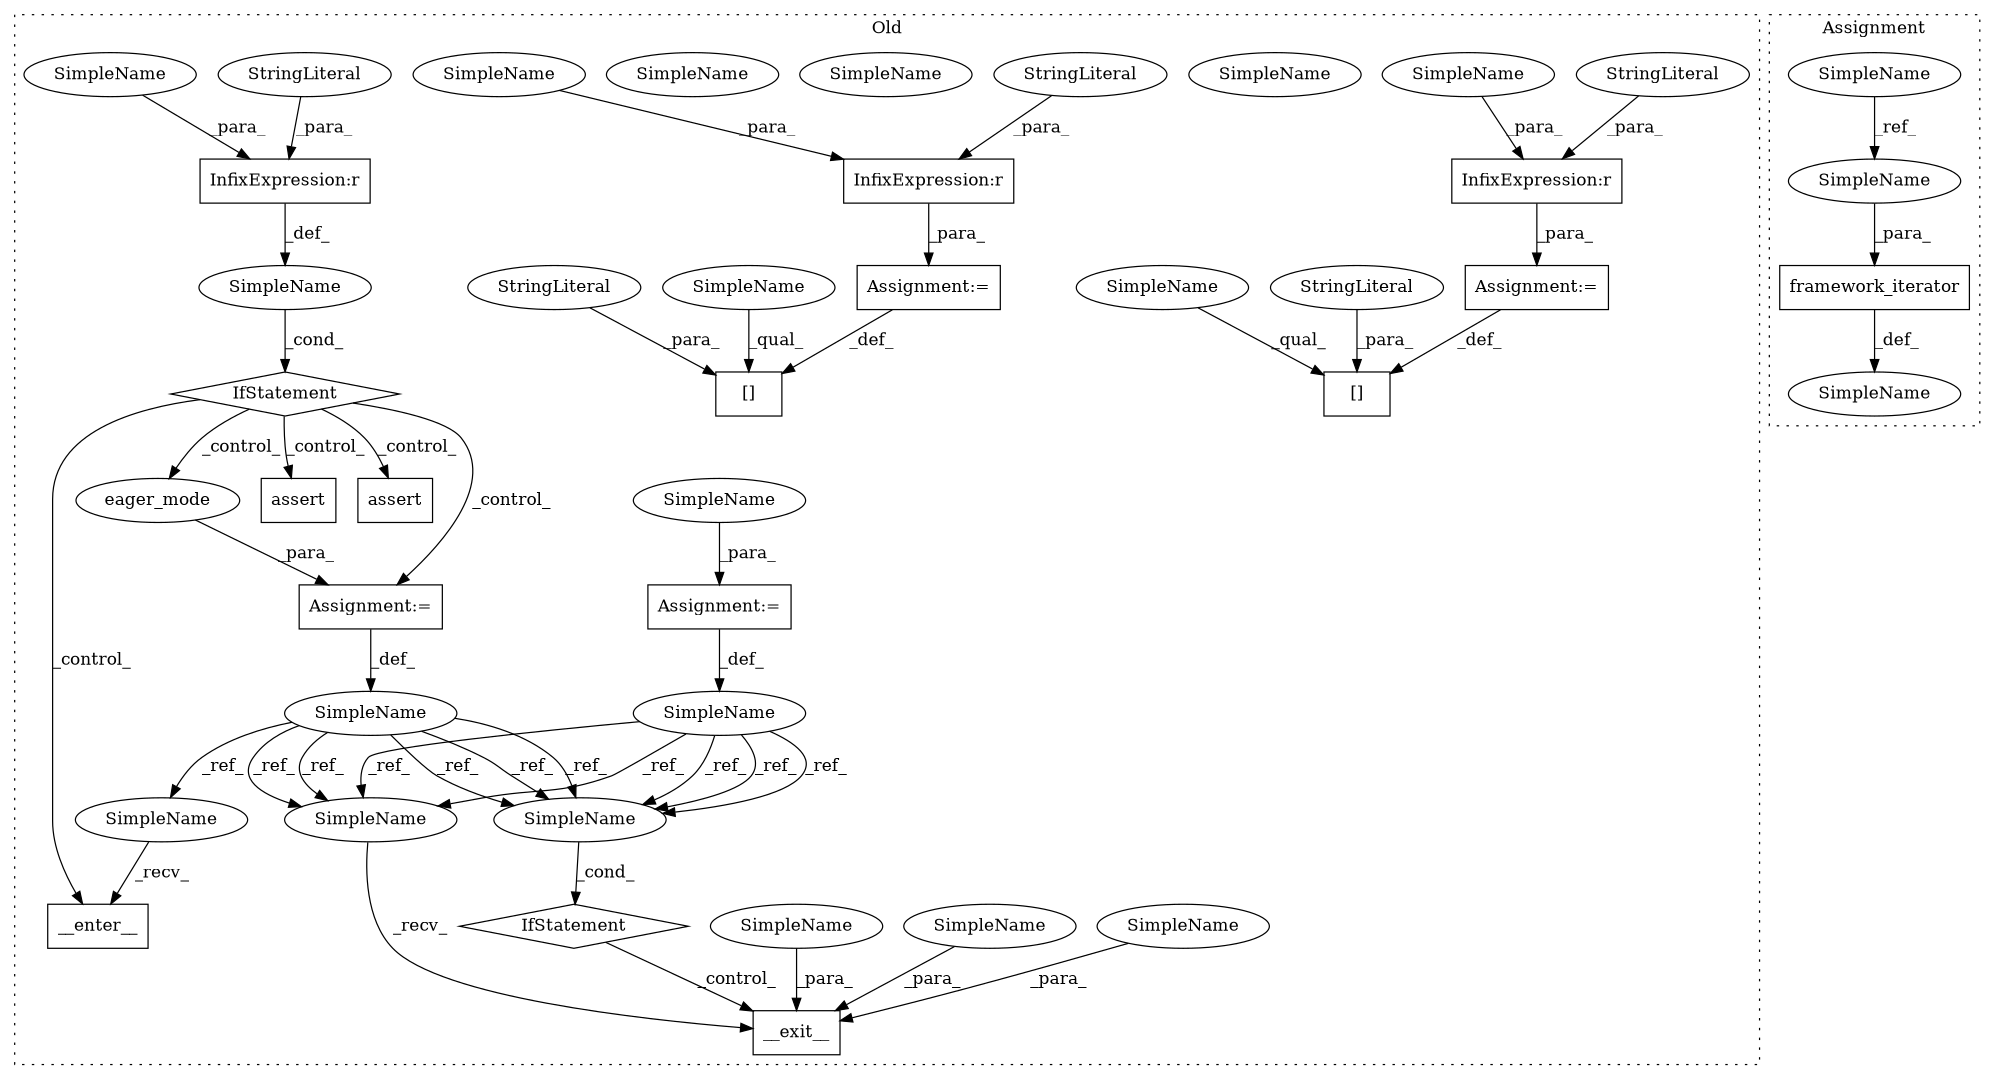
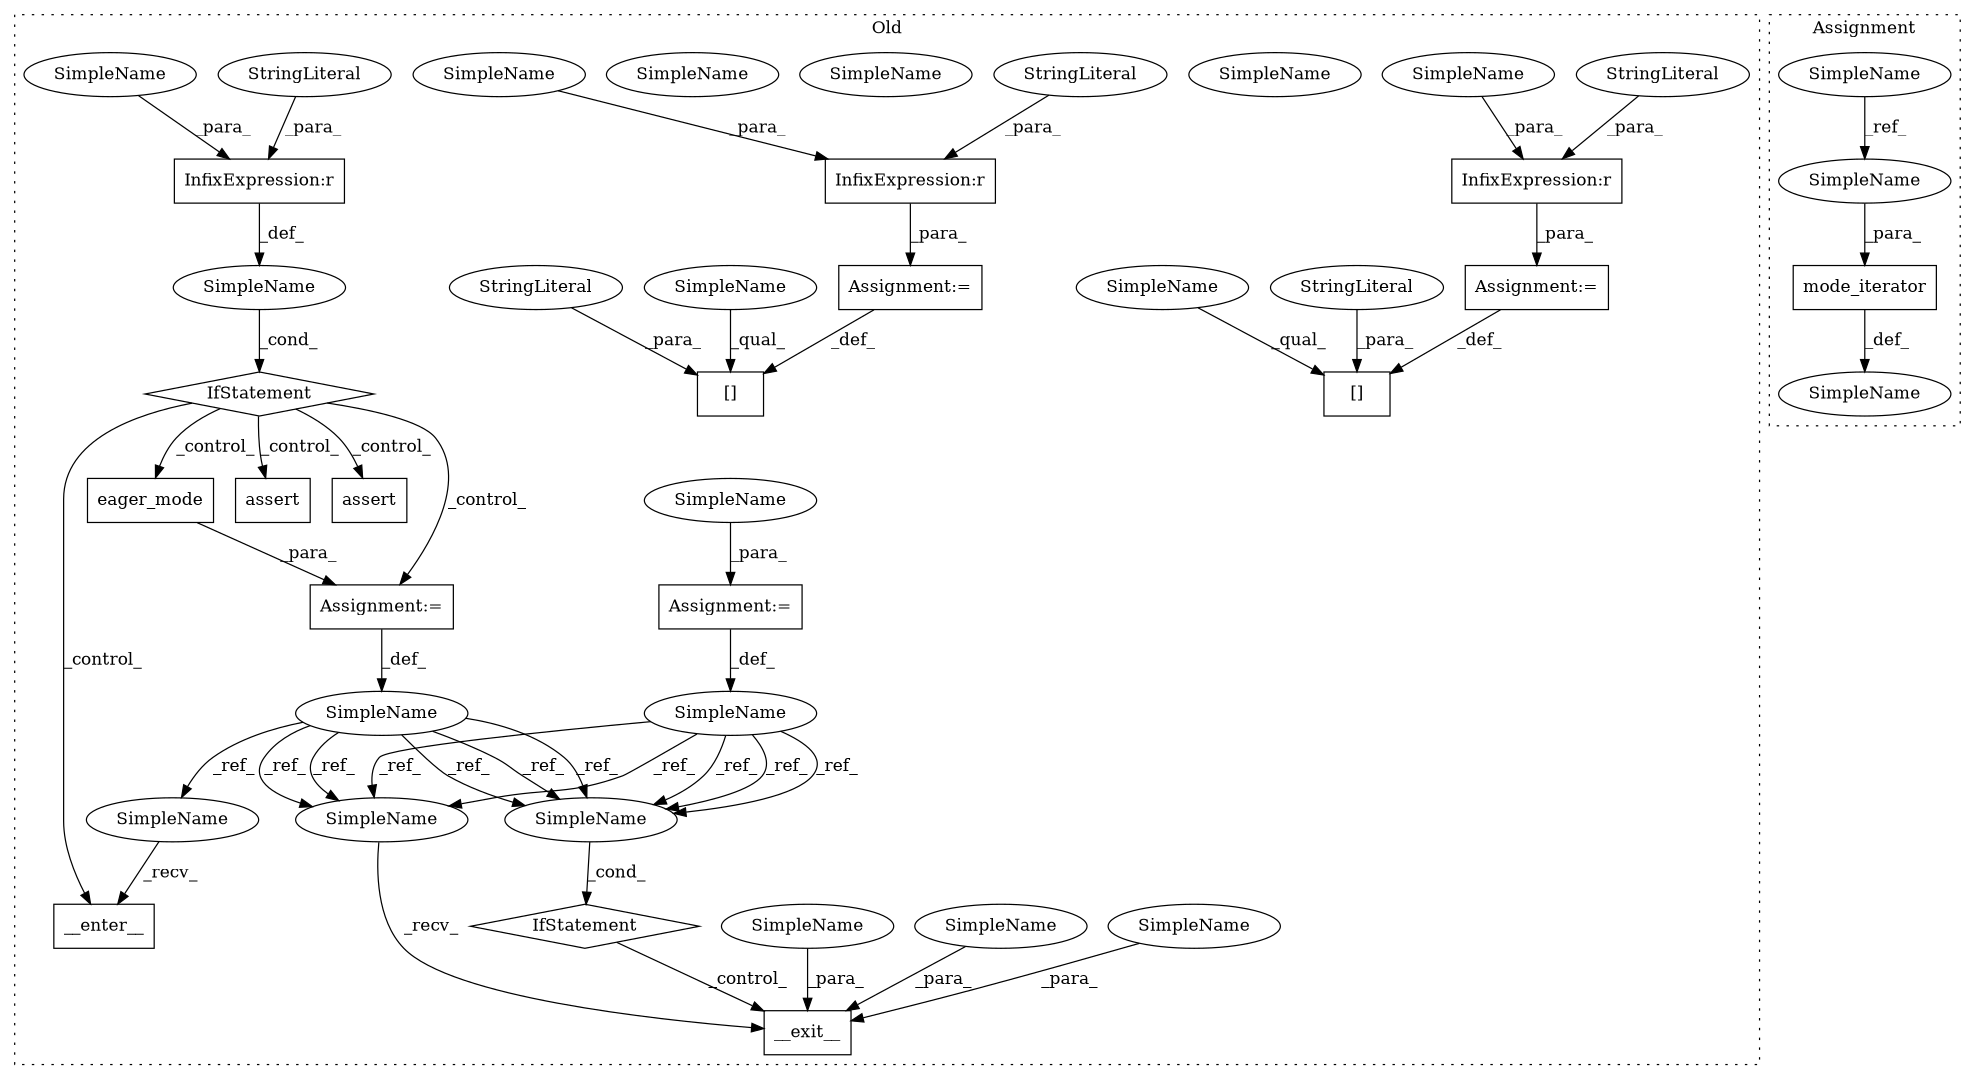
  digraph {
    node [a=42 l=14 s=6461 shape=ellipse]
    n1 [a=2 l="7,1" label="[]" s="4826,4840" shape=box]
    n2 [a=45 l=7 label=StringLiteral s=4833]
    n3 [a=7 l=1 label="Assignment:=" s=4841 shape=box]
    n4 [a=2 l="7,1" label="[]" s="4781,4801" shape=box]
    n5 [a=45 l=13 label=StringLiteral s=4788]
    n6 [a=27 l=4 label="InfixExpression:r" s=4845 shape=box]
    n7 [a=27 l=4 label="InfixExpression:r" s=4806 shape=box]
    n8 [a=45 l=7 label=StringLiteral s=4810]
    n9 [a=45 l=7 label=StringLiteral s=4849]
    n10 [a=7 l=1 label="Assignment:=" s=4802 shape=box]
    n11 [a=27 l=4 label="InfixExpression:r" s=4987 shape=box]
-   n12 [a=32 l=12 label=eager_mode s=5025]
+   n12 [a=32 l=12 label=eager_mode s=5025 shape=box]
    n13 [a=32 l=11 label=__enter__ s=5062 shape=box]
    n14 [a=6 l=7 label=assert s=5083 shape=box]
    n15 [label=SimpleName s=5010]
    n16 [a=25 l="4,2" label=IfStatement s="6457,6475" shape=diamond]
    n17 [a=6 l=7 label=assert s=5160 shape=box]
    n18 [label=SimpleName s=4954]
    n19 [a=32 l="9,1" label=__exit__ s="6502,6525" shape=box]
    n20 [a=25 l="4,2" label=IfStatement s="4981,4998" shape=diamond]
    n21 [a=7 l=1 label="Assignment:=" s=4968 shape=box]
    n22 [label=SimpleName]
    n23 [label=SimpleName l="" s=""]
    n24 [a=7 l=1 label="Assignment:=" s=5024 shape=box]
    n25 [a=45 l=7 label=StringLiteral s=4991]
    n26 [l=4 label=SimpleName s=6516]
    n27 [l=4 label=SimpleName s=4969]
    n28 [l=4 label=SimpleName s=6521]
    n29 [l=4 label=SimpleName s=6511]
    n30 [label=SimpleName s=6487]
    n31 [label=SimpleName]
    n32 [label=SimpleName s=5047]
    n33 [l=6 label=SimpleName s=4826]
    n34 [l=6 label=SimpleName s=4781]
    n35 [l=2 label=SimpleName s=4985]
    n36 [l=2 label=SimpleName s=4804]
    n37 [l=2 label=SimpleName s=4843]
    n38 [label=SimpleName s=6487]
    n39 [label=SimpleName]
-   n40 [a=32 l="19,1" label=framework_iterator s="4669,4721" shape=box]
+   n40 [a=32 l="19,1" label=mode_iterator s="4669,4721" shape=box]
    n41 [l=6 label=SimpleName s=4238]
    n42 [l=2 label=SimpleName s=4664]
    n43 [l=6 label=SimpleName s=4688]
    subgraph cluster_1 {
      label=Old
      style=dotted
      n1
      n2
      n3
      n4
      n5
      n6
      n7
      n8
      n9
      n10
      n11
      n12
      n13
      n14
      n15
      n16
      n17
      n18
      n19
      n20
      n21
      n22
      n23
      n24
      n25
      n26
      n27
      n28
      n29
      n30
      n31
      n32
      n33
      n34
      n35
      n36
      n37
      n38
      n39
    }
    subgraph cluster_2 {
      label=Assignment
      style=dotted
      n40
      n41
      n42
      n43
    }
    n2 -> n1 [label=_para_]
    n3 -> n1 [label=_def_]
    n5 -> n4 [label=_para_]
    n6 -> n3 [label=_para_]
    n7 -> n10 [label=_para_]
    n8 -> n7 [label=_para_]
    n9 -> n6 [label=_para_]
    n10 -> n4 [label=_def_]
    n11 -> n23 [label=_def_]
    n12 -> n24 [label=_para_]
    n15 -> n32 [label=_ref_]
    n15 -> n38 [label=_ref_]
    n15 -> n38 [label=_ref_]
    n15 -> n39 [label=_ref_]
    n15 -> n39 [label=_ref_]
    n15 -> n39 [label=_ref_]
    n16 -> n19 [label=_control_]
    n18 -> n38 [label=_ref_]
    n18 -> n38 [label=_ref_]
    n18 -> n39 [label=_ref_]
    n18 -> n39 [label=_ref_]
    n18 -> n39 [label=_ref_]
    n20 -> n12 [label=_control_]
    n20 -> n13 [label=_control_]
    n20 -> n14 [label=_control_]
    n20 -> n17 [label=_control_]
    n20 -> n24 [label=_control_]
    n21 -> n18 [label=_def_]
    n23 -> n20 [label=_cond_]
    n24 -> n15 [label=_def_]
    n25 -> n11 [label=_para_]
    n26 -> n19 [label=_para_]
    n27 -> n21 [label=_para_]
    n28 -> n19 [label=_para_]
    n29 -> n19 [label=_para_]
    n32 -> n13 [label=_recv_]
    n33 -> n1 [label=_qual_]
    n34 -> n4 [label=_qual_]
    n35 -> n11 [label=_para_]
    n36 -> n7 [label=_para_]
    n37 -> n6 [label=_para_]
    n38 -> n19 [label=_recv_]
    n39 -> n16 [label=_cond_]
    n40 -> n42 [label=_def_]
    n41 -> n43 [label=_ref_]
    n43 -> n40 [label=_para_]
  }
